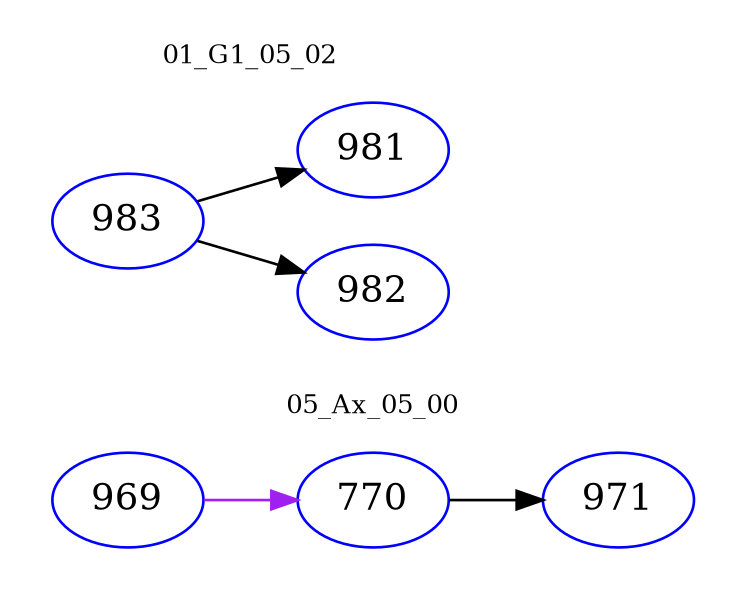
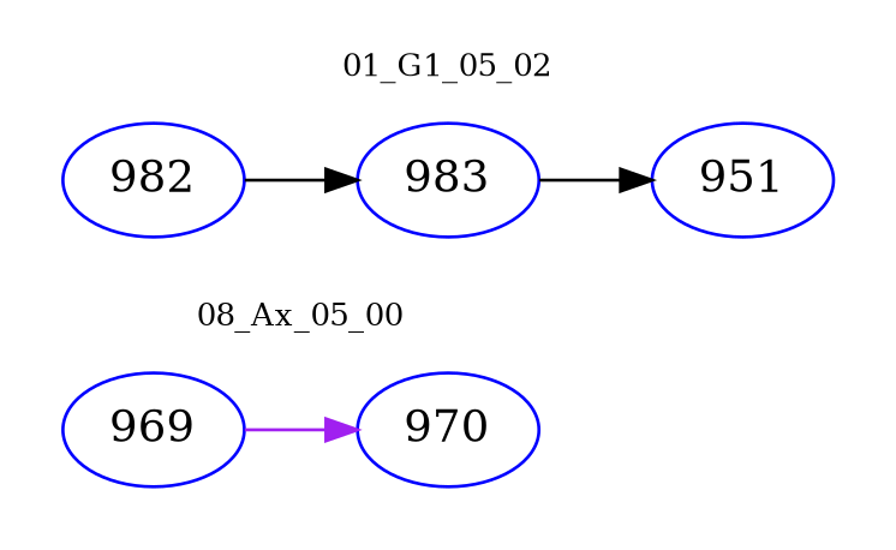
  digraph {
    rankdir=LR
    node [color=blue]
    edge [color=black]
-   n1 [label=770]
+   n1 [label=970]
    n2 [label=969]
-   n3 [label=971]
    n4 [label=982]
-   n5 [label=981]
+   n5 [label=951]
    n6 [label=983]
    subgraph cluster_1 {
      color=white
      fontsize=10
-     label="05_Ax_05_00"
+     label="08_Ax_05_00"
      n1
      n2
-     n3
    }
    subgraph cluster_2 {
      color=white
      fontsize=10
      label="01_G1_05_02"
      n4
      n5
      n6
    }
-   n1 -> n3
    n2 -> n1 [color=purple]
-   n6 -> n4
+   n4 -> n6
    n6 -> n5
  }
